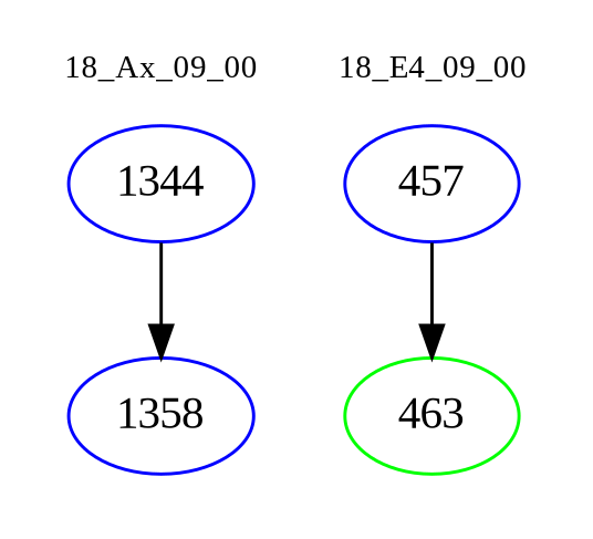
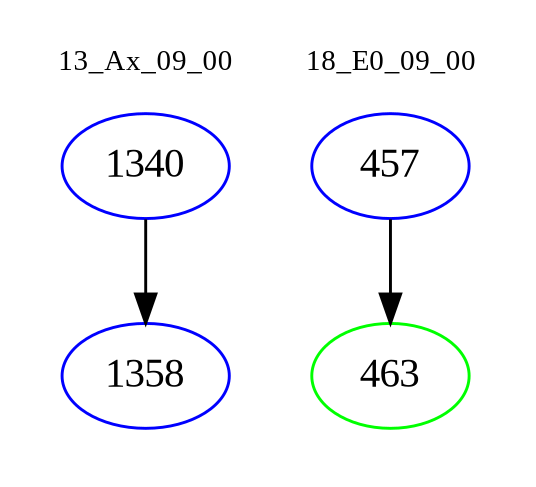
  digraph {
    fontname="Liberation Serif"
    node [color=blue fontname="Liberation Serif"]
    edge [color=black fontname="Liberation Serif"]
-   n1 [label=1344]
+   n1 [label=1340]
    n2 [label=1358]
    n3 [label=457]
    n4 [color=green label=463]
    subgraph cluster_1 {
      color=white
      fontsize=10
-     label="18_Ax_09_00"
+     label="13_Ax_09_00"
      n1
      n2
    }
    subgraph cluster_2 {
      color=white
      fontsize=10
-     label="18_E4_09_00"
+     label="18_E0_09_00"
      n3
      n4
    }
    n1 -> n2
    n3 -> n4
  }
